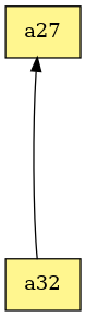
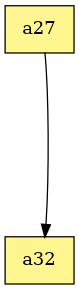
  digraph {
    rankdir=BT
    ranksep=2.0
    node [fillcolor=khaki1 shape=record style=filled]
    n1 [label="{a32}"]
    n2 [label="{a27}"]
-   n1 -> n2
+   n2 -> n1
  }
